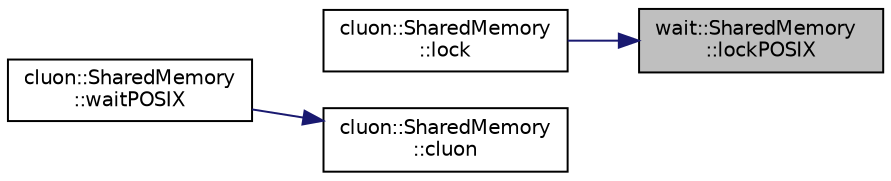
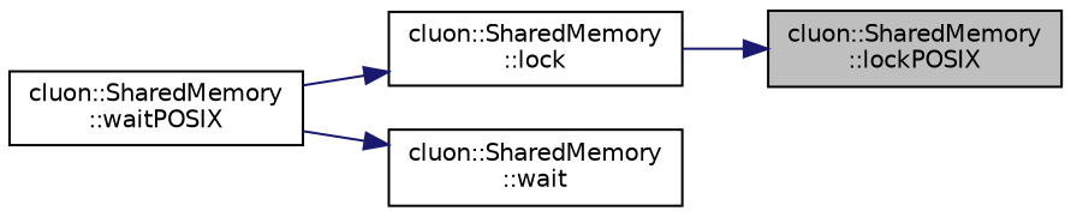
  digraph {
    rankdir=RL
    node [color=black fillcolor=white fontname=Helvetica fontsize=10 shape=record style=filled]
    edge [color=midnightblue dir=back fontname=Helvetica fontsize=10 labelfontname=Helvetica labelfontsize=10 style=solid]
-   n1 [fillcolor=grey75 fontcolor=black height=0.2 label="wait::SharedMemory\l::lockPOSIX" width=0.4]
+   n1 [fillcolor=grey75 fontcolor=black height=0.2 label="cluon::SharedMemory\l::lockPOSIX" width=0.4]
    n2 [height=0.2 label="cluon::SharedMemory\l::lock" width=0.4]
    n3 [height=0.2 label="cluon::SharedMemory\l::waitPOSIX" width=0.4]
-   n4 [height=0.2 label="cluon::SharedMemory\l::cluon" width=0.4]
+   n4 [height=0.2 label="cluon::SharedMemory\l::wait" width=0.4]
    n1 -> n2
+   n2 -> n3
    n4 -> n3
  }
